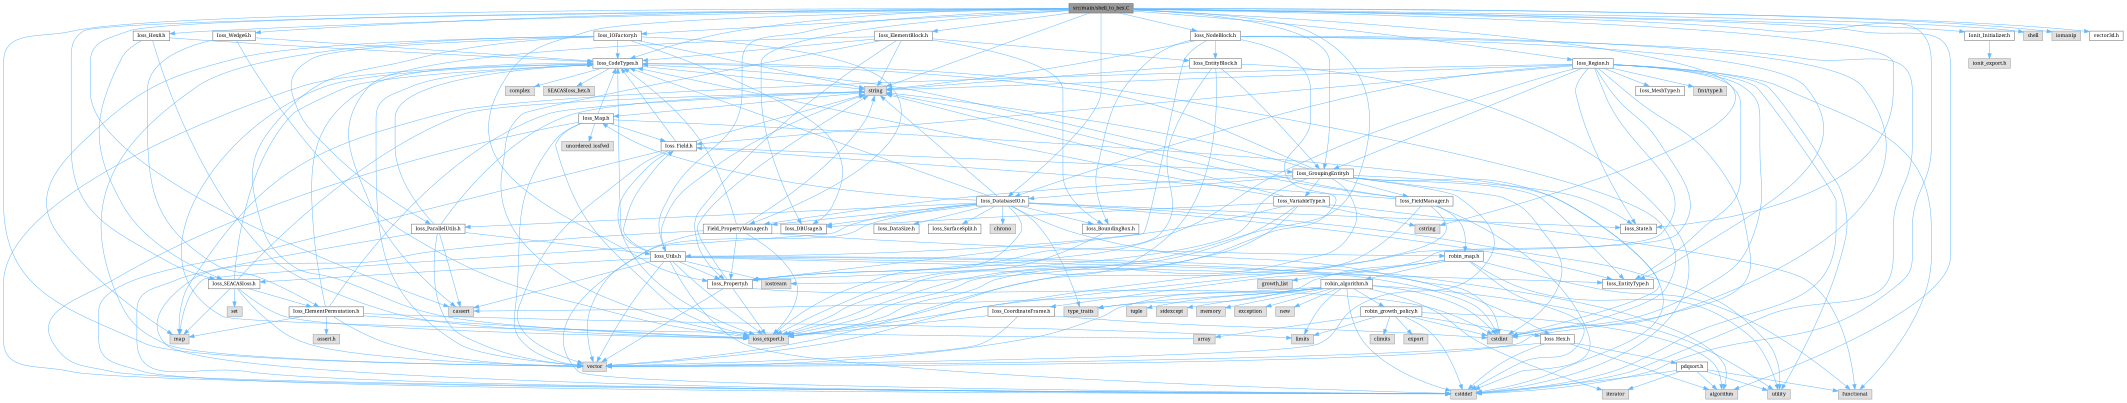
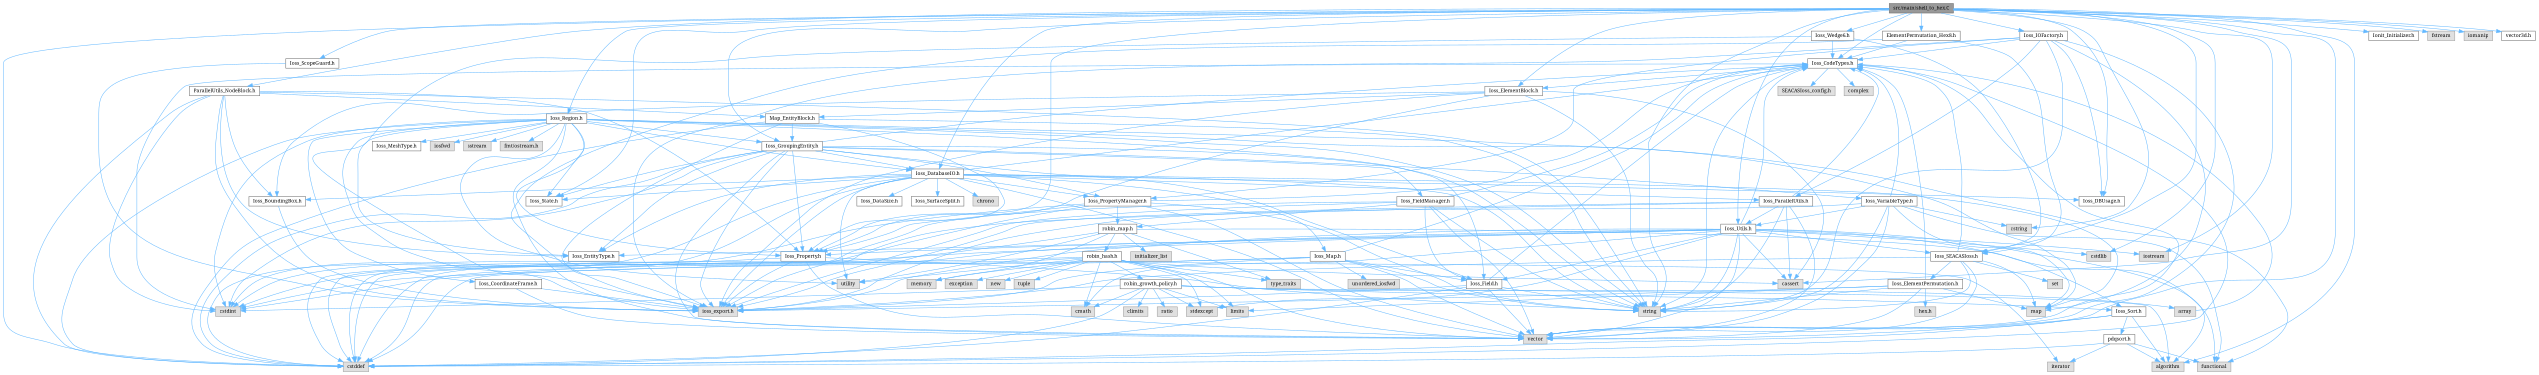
  digraph {
    fontname="Noto Serif"
    node [color=grey60 fillcolor="#E0E0E0" fontname="Noto Serif" fontsize=10 shape=box style=filled]
    edge [color=steelblue1 fontname="Noto Serif" fontsize=10 labelfontname=Helvetica labelfontsize=10 style=solid]
    n1 [color=gray40 fillcolor=grey60 fontcolor=black height=0.2 label="src/main/shell_to_hex.C" width=0.4]
    n2 [color=grey40 fillcolor=white height=0.2 label="Ioss_CodeTypes.h" width=0.4]
    n3 [height=0.2 label=cstddef width=0.4]
    n4 [height=0.2 label=string width=0.4]
    n5 [height=0.2 label=vector width=0.4]
    n6 [color=grey40 fillcolor=white height=0.2 label="Ionit_Initializer.h" width=0.4]
-   n7 [color=grey40 fillcolor=white height=0.2 label="Ioss_Hex8.h" width=0.4]
+   n7 [color=grey40 fillcolor=white height=0.2 label="ElementPermutation_Hex8.h" width=0.4]
    n8 [color=grey40 fillcolor=white height=0.2 label="Ioss_SEACASIoss.h" width=0.4]
    n9 [color=grey40 fillcolor=white height=0.2 label="Ioss_Wedge6.h" width=0.4]
    n10 [height=0.2 label=algorithm width=0.4]
    n11 [height=0.2 label=cassert width=0.4]
+   n12 [height=0.2 label=cstdlib width=0.4]
    n13 [height=0.2 label=cstring width=0.4]
-   n14 [height=0.2 label=shell width=0.4]
+   n14 [height=0.2 label=fstream width=0.4]
    n15 [height=0.2 label=iomanip width=0.4]
    n16 [height=0.2 label=iostream width=0.4]
    n17 [color=grey40 fillcolor=white height=0.2 label="Ioss_DBUsage.h" width=0.4]
    n18 [color=grey40 fillcolor=white height=0.2 label="Ioss_DatabaseIO.h" width=0.4]
    n19 [color=grey40 fillcolor=white height=0.2 label="Ioss_Utils.h" width=0.4]
    n20 [color=grey40 fillcolor=white height=0.2 label="Ioss_Property.h" width=0.4]
    n21 [color=grey40 fillcolor=white height=0.2 label="Ioss_State.h" width=0.4]
    n22 [color=grey40 fillcolor=white height=0.2 label="Ioss_ElementBlock.h" width=0.4]
    n23 [color=grey40 fillcolor=white height=0.2 label="Ioss_GroupingEntity.h" width=0.4]
    n24 [color=grey40 fillcolor=white height=0.2 label="Ioss_IOFactory.h" width=0.4]
-   n25 [color=grey40 fillcolor=white height=0.2 label="Ioss_NodeBlock.h" width=0.4]
+   n25 [color=grey40 fillcolor=white height=0.2 label="ParallelUtils_NodeBlock.h" width=0.4]
    n26 [color=grey40 fillcolor=white height=0.2 label="Ioss_Region.h" width=0.4]
+   n27 [color=grey40 fillcolor=white height=0.2 label="Ioss_ScopeGuard.h" width=0.4]
    n28 [color=grey40 fillcolor=white height=0.2 label="vector3d.h" width=0.4]
    n29 [height=0.2 label=cstdint width=0.4]
-   n30 [height=0.2 label="SEACASIoss_hex.h" width=0.4]
+   n30 [height=0.2 label="SEACASIoss_config.h" width=0.4]
    n31 [height=0.2 label=complex width=0.4]
-   n32 [height=0.2 label="ionit_export.h" width=0.4]
    n33 [height=0.2 label="ioss_export.h" width=0.4]
    n34 [color=grey40 fillcolor=white height=0.2 label="Ioss_ElementPermutation.h" width=0.4]
    n35 [height=0.2 label=map width=0.4]
    n36 [height=0.2 label=set width=0.4]
    n37 [color=grey40 fillcolor=white height=0.2 label="Ioss_BoundingBox.h" width=0.4]
    n38 [color=grey40 fillcolor=white height=0.2 label="Ioss_DataSize.h" width=0.4]
    n39 [color=grey40 fillcolor=white height=0.2 label="Ioss_EntityType.h" width=0.4]
    n40 [color=grey40 fillcolor=white height=0.2 label="Ioss_Map.h" width=0.4]
    n41 [color=grey40 fillcolor=white height=0.2 label="Ioss_ParallelUtils.h" width=0.4]
    n42 [height=0.2 label=utility width=0.4]
-   n43 [color=grey40 fillcolor=white height=0.2 label="Field_PropertyManager.h" width=0.4]
+   n43 [color=grey40 fillcolor=white height=0.2 label="Ioss_PropertyManager.h" width=0.4]
    n44 [color=grey40 fillcolor=white height=0.2 label="Ioss_SurfaceSplit.h" width=0.4]
    n45 [height=0.2 label=chrono width=0.4]
    n46 [color=grey40 fillcolor=white height=0.2 label="Ioss_Field.h" width=0.4]
-   n47 [color=grey40 fillcolor=white height=0.2 label="Ioss_Hex.h" width=0.4]
+   n47 [color=grey40 fillcolor=white height=0.2 label="Ioss_Sort.h" width=0.4]
+   n48 [height=0.2 label=cmath width=0.4]
    n49 [height=0.2 label=stdexcept width=0.4]
-   n50 [color=grey40 fillcolor=white height=0.2 label="Ioss_EntityBlock.h" width=0.4]
+   n50 [color=grey40 fillcolor=white height=0.2 label="Map_EntityBlock.h" width=0.4]
    n51 [color=grey40 fillcolor=white height=0.2 label="Ioss_FieldManager.h" width=0.4]
    n52 [color=grey40 fillcolor=white height=0.2 label="Ioss_VariableType.h" width=0.4]
    n53 [height=0.2 label=functional width=0.4]
    n54 [color=grey40 fillcolor=white height=0.2 label="Ioss_CoordinateFrame.h" width=0.4]
    n55 [color=grey40 fillcolor=white height=0.2 label="Ioss_MeshType.h" width=0.4]
-   n58 [height=0.2 label="fmt/type.h" width=0.4]
+   n56 [height=0.2 label=iosfwd width=0.4]
+   n57 [height=0.2 label=sstream width=0.4]
+   n58 [height=0.2 label="fmt/ostream.h" width=0.4]
    n59 [height=0.2 label=array width=0.4]
-   n60 [height=0.2 label="assert.h" width=0.4]
+   n60 [height=0.2 label="hex.h" width=0.4]
    n61 [height=0.2 label=limits width=0.4]
    n62 [height=0.2 label=unordered_iosfwd width=0.4]
    n63 [color=grey40 fillcolor=white height=0.2 label="robin_map.h" width=0.4]
    n64 [color=grey40 fillcolor=white height=0.2 label="pdqsort.h" width=0.4]
    n65 [height=0.2 label=iterator width=0.4]
-   n66 [height=0.2 label=growth_list width=0.4]
+   n66 [height=0.2 label=initializer_list width=0.4]
    n67 [height=0.2 label=memory width=0.4]
    n68 [height=0.2 label=type_traits width=0.4]
-   n69 [color=grey40 fillcolor=white height=0.2 label="robin_algorithm.h" width=0.4]
+   n69 [color=grey40 fillcolor=white height=0.2 label="robin_hash.h" width=0.4]
    n70 [height=0.2 label=exception width=0.4]
    n71 [height=0.2 label=new width=0.4]
    n72 [height=0.2 label=tuple width=0.4]
    n73 [color=grey40 fillcolor=white height=0.2 label="robin_growth_policy.h" width=0.4]
    n74 [height=0.2 label=climits width=0.4]
-   n75 [height=0.2 label=export width=0.4]
+   n75 [height=0.2 label=ratio width=0.4]
    n1 -> n2
    n1 -> n3
    n1 -> n4
    n1 -> n5
    n1 -> n6
    n1 -> n7
    n1 -> n8
    n1 -> n9
    n1 -> n10
    n1 -> n11
+   n1 -> n12
    n1 -> n13
    n1 -> n14
    n1 -> n15
    n1 -> n16
    n1 -> n17
    n1 -> n18
    n1 -> n19
    n1 -> n20
    n1 -> n21
    n1 -> n22
    n1 -> n23
    n1 -> n24
    n1 -> n25
    n1 -> n26
+   n1 -> n27
    n1 -> n28
    n2 -> n3
    n2 -> n4
    n2 -> n5
    n2 -> n29
    n2 -> n30
    n2 -> n31
-   n6 -> n32
    n7 -> n2
    n7 -> n8
    n7 -> n33
    n8 -> n2
    n8 -> n4
    n8 -> n5
    n8 -> n33
    n8 -> n34
    n8 -> n35
    n8 -> n36
    n9 -> n2
-   n9 -> n34
+   n9 -> n8
    n9 -> n33
    n18 -> n2
    n18 -> n3
    n18 -> n4
-   n18 -> n68
+   n18 -> n5
    n18 -> n17
    n18 -> n21
    n18 -> n29
    n18 -> n33
    n18 -> n35
    n18 -> n37
    n18 -> n38
    n18 -> n39
    n18 -> n40
    n18 -> n41
    n18 -> n42
    n18 -> n43
    n18 -> n44
    n18 -> n45
    n19 -> n2
    n19 -> n3
    n19 -> n4
    n19 -> n5
    n19 -> n8
    n19 -> n10
    n19 -> n11
+   n19 -> n12
    n19 -> n16
    n19 -> n20
    n19 -> n29
    n19 -> n33
    n19 -> n39
    n19 -> n46
    n19 -> n47
+   n19 -> n48
+   n19 -> n49
    n20 -> n4
    n20 -> n5
    n20 -> n29
    n20 -> n33
-   n22 -> n2
+   n2 -> n22
    n22 -> n4
    n22 -> n11
    n22 -> n20
    n22 -> n33
    n22 -> n37
    n22 -> n50
    n23 -> n2
    n23 -> n3
    n23 -> n4
    n23 -> n5
    n23 -> n18
    n23 -> n20
    n23 -> n21
    n23 -> n29
    n23 -> n33
    n23 -> n39
    n23 -> n43
-   n46 -> n23
+   n23 -> n46
    n23 -> n51
    n23 -> n52
    n24 -> n2
    n24 -> n4
    n24 -> n5
    n24 -> n17
    n24 -> n33
    n24 -> n35
    n24 -> n41
    n24 -> n43
    n25 -> n3
    n25 -> n4
    n25 -> n20
    n25 -> n29
    n25 -> n33
    n25 -> n37
    n25 -> n39
    n25 -> n50
    n26 -> n3
    n26 -> n4
    n26 -> n5
    n26 -> n18
    n26 -> n20
    n26 -> n21
    n26 -> n23
    n26 -> n29
    n26 -> n33
    n26 -> n35
    n26 -> n39
    n26 -> n42
    n26 -> n46
    n26 -> n53
    n26 -> n54
    n26 -> n55
+   n26 -> n56
+   n26 -> n57
    n26 -> n58
+   n27 -> n33
    n34 -> n2
    n34 -> n4
    n34 -> n5
    n34 -> n33
    n34 -> n35
    n34 -> n60
    n34 -> n61
    n37 -> n33
    n40 -> n2
    n40 -> n3
-   n4 -> n40
+   n40 -> n4
    n40 -> n5
    n40 -> n29
    n40 -> n33
    n40 -> n46
    n40 -> n62
    n41 -> n2
    n41 -> n3
    n41 -> n4
    n41 -> n5
    n41 -> n11
    n41 -> n19
+   n41 -> n33
    n43 -> n2
    n43 -> n3
    n43 -> n4
    n43 -> n5
    n43 -> n20
    n43 -> n33
    n43 -> n63
    n46 -> n2
    n46 -> n3
    n46 -> n4
    n46 -> n5
    n46 -> n33
    n47 -> n3
    n47 -> n5
    n47 -> n10
    n47 -> n64
    n50 -> n3
    n50 -> n4
    n50 -> n20
    n50 -> n23
    n50 -> n33
    n51 -> n2
    n51 -> n3
    n51 -> n4
    n51 -> n5
    n51 -> n33
    n51 -> n46
    n51 -> n63
    n52 -> n2
    n52 -> n4
    n52 -> n5
    n52 -> n13
    n52 -> n19
    n52 -> n33
-   n52 -> n17
+   n52 -> n35
    n52 -> n53
    n54 -> n5
-   n54 -> n29
    n54 -> n33
    n59 -> n2
    n63 -> n3
    n63 -> n42
    n63 -> n53
    n63 -> n66
+   n63 -> n67
    n63 -> n68
    n63 -> n69
    n64 -> n3
    n64 -> n10
-   n64 -> n42
    n64 -> n53
    n64 -> n65
    n69 -> n3
    n69 -> n5
    n69 -> n11
    n69 -> n29
    n69 -> n42
+   n69 -> n48
    n69 -> n49
    n69 -> n61
    n69 -> n65
    n69 -> n67
    n69 -> n68
    n69 -> n70
    n69 -> n71
    n69 -> n72
    n69 -> n73
    n73 -> n3
    n73 -> n10
    n73 -> n29
    n73 -> n47
+   n73 -> n48
+   n73 -> n49
    n73 -> n59
    n73 -> n61
    n73 -> n74
    n73 -> n75
  }
